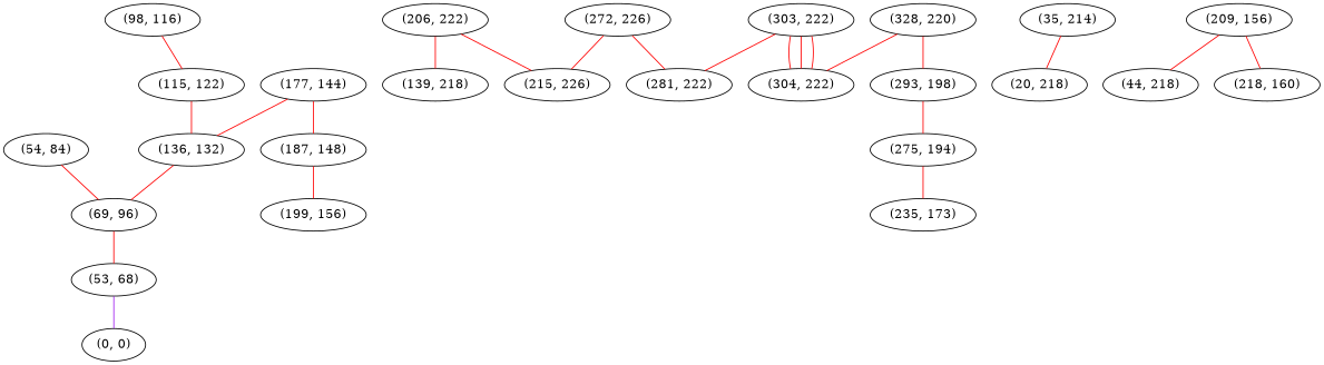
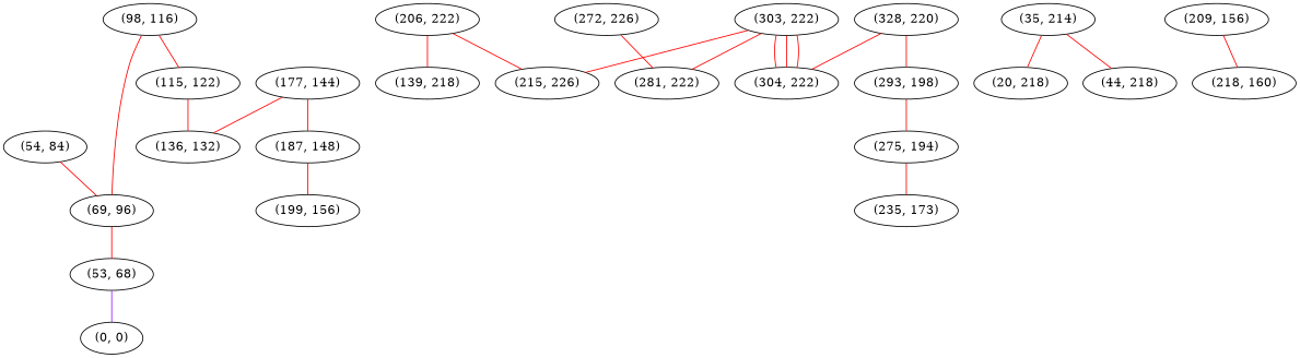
  graph {
    edge [color=red weight=1]
    "(54, 84)"
    "(69, 96)"
    "(53, 68)"
    "(0, 0)"
    "(206, 222)"
    "(139, 218)"
    "(215, 226)"
    "(303, 222)"
    "(304, 222)"
    "(281, 222)"
    "(98, 116)"
    "(115, 122)"
    "(136, 132)"
    "(328, 220)"
    "(293, 198)"
    "(275, 194)"
    "(272, 226)"
    "(177, 144)"
    "(187, 148)"
    "(199, 156)"
    "(35, 214)"
    "(44, 218)"
    "(20, 218)"
    "(209, 156)"
    "(218, 160)"
    "(235, 173)"
    "(54, 84)" -- "(69, 96)"
    "(69, 96)" -- "(53, 68)"
    "(53, 68)" -- "(0, 0)" [color=purple weight=4]
    "(206, 222)" -- "(139, 218)"
    "(206, 222)" -- "(215, 226)"
    "(303, 222)" -- "(304, 222)"
    "(303, 222)" -- "(304, 222)"
    "(303, 222)" -- "(304, 222)"
    "(303, 222)" -- "(281, 222)"
-   "(136, 132)" -- "(69, 96)"
+   "(98, 116)" -- "(69, 96)"
    "(98, 116)" -- "(115, 122)"
    "(115, 122)" -- "(136, 132)"
    "(328, 220)" -- "(304, 222)"
    "(328, 220)" -- "(293, 198)"
    "(293, 198)" -- "(275, 194)"
    "(275, 194)" -- "(235, 173)"
-   "(272, 226)" -- "(215, 226)"
+   "(303, 222)" -- "(215, 226)"
    "(272, 226)" -- "(281, 222)"
    "(177, 144)" -- "(136, 132)"
    "(177, 144)" -- "(187, 148)"
    "(187, 148)" -- "(199, 156)"
-   "(209, 156)" -- "(44, 218)"
+   "(35, 214)" -- "(44, 218)"
    "(35, 214)" -- "(20, 218)"
    "(209, 156)" -- "(218, 160)"
  }
